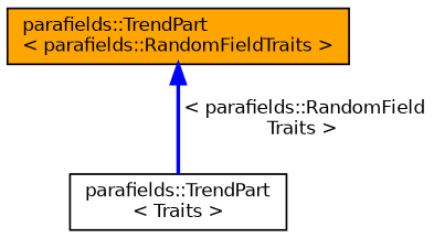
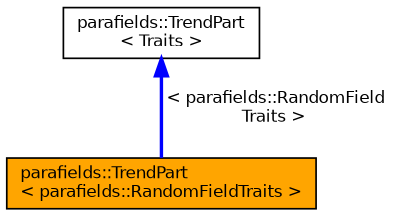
  digraph {
    node [color=black fontname=Helvetica fontsize=10 shape=record style=filled]
    n1 [fillcolor=white fontcolor=black height=0.2 label="parafields::TrendPart\l\< Traits \>" width=0.4]
    n2 [fillcolor=orange height=0.2 label="parafields::TrendPart\l\< parafields::RandomFieldTraits \>" width=0.4]
-   n2 -> n1 [color=blue dir=back fontname=Helvetica fontsize=10 label=" \< parafields::RandomField\lTraits \>" labelfontname=Helvetica labelfontsize=10 style=bold]
+   n1 -> n2 [color=blue dir=back fontname=Helvetica fontsize=10 label=" \< parafields::RandomField\lTraits \>" labelfontname=Helvetica labelfontsize=10 style=bold]
  }
